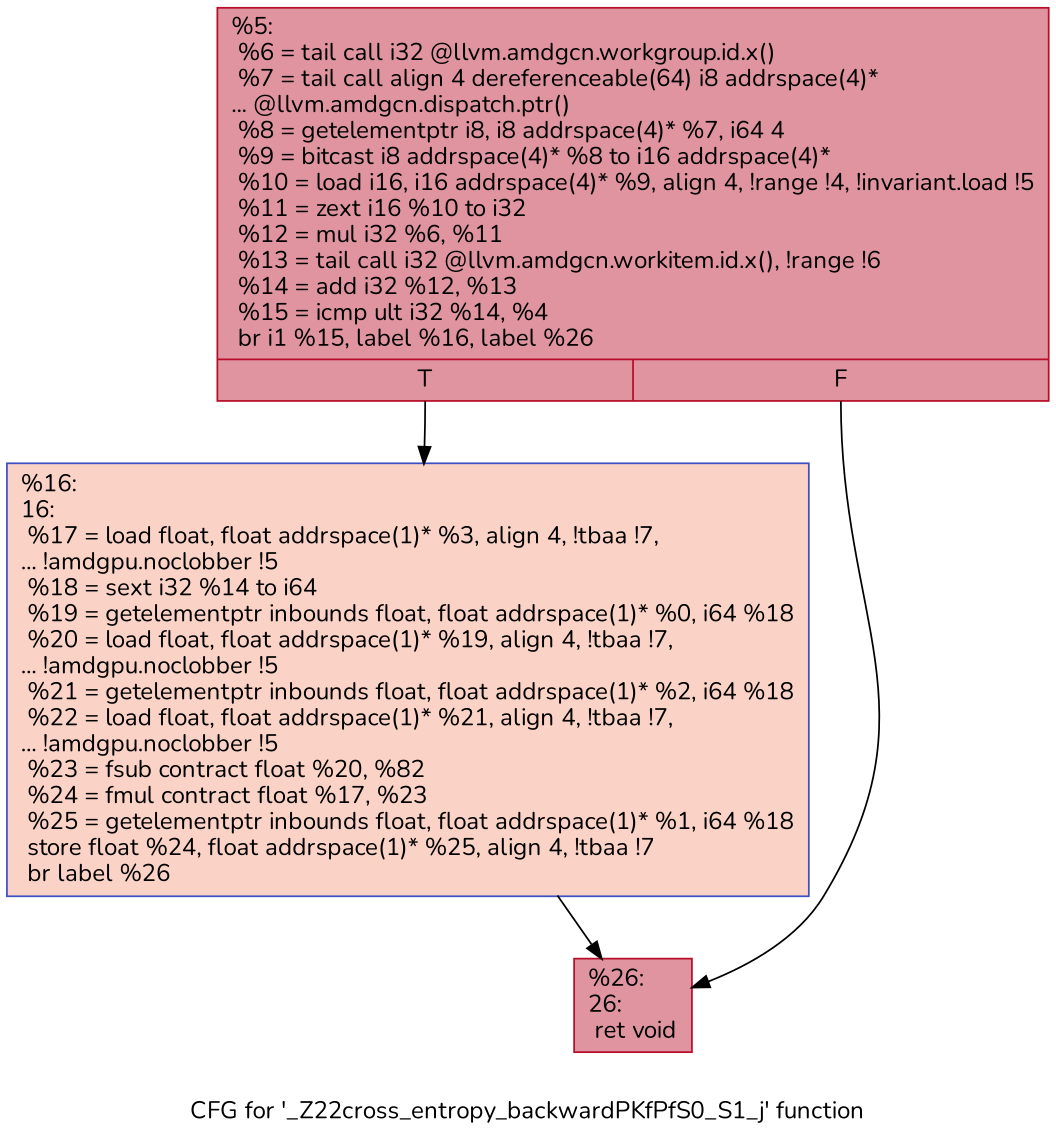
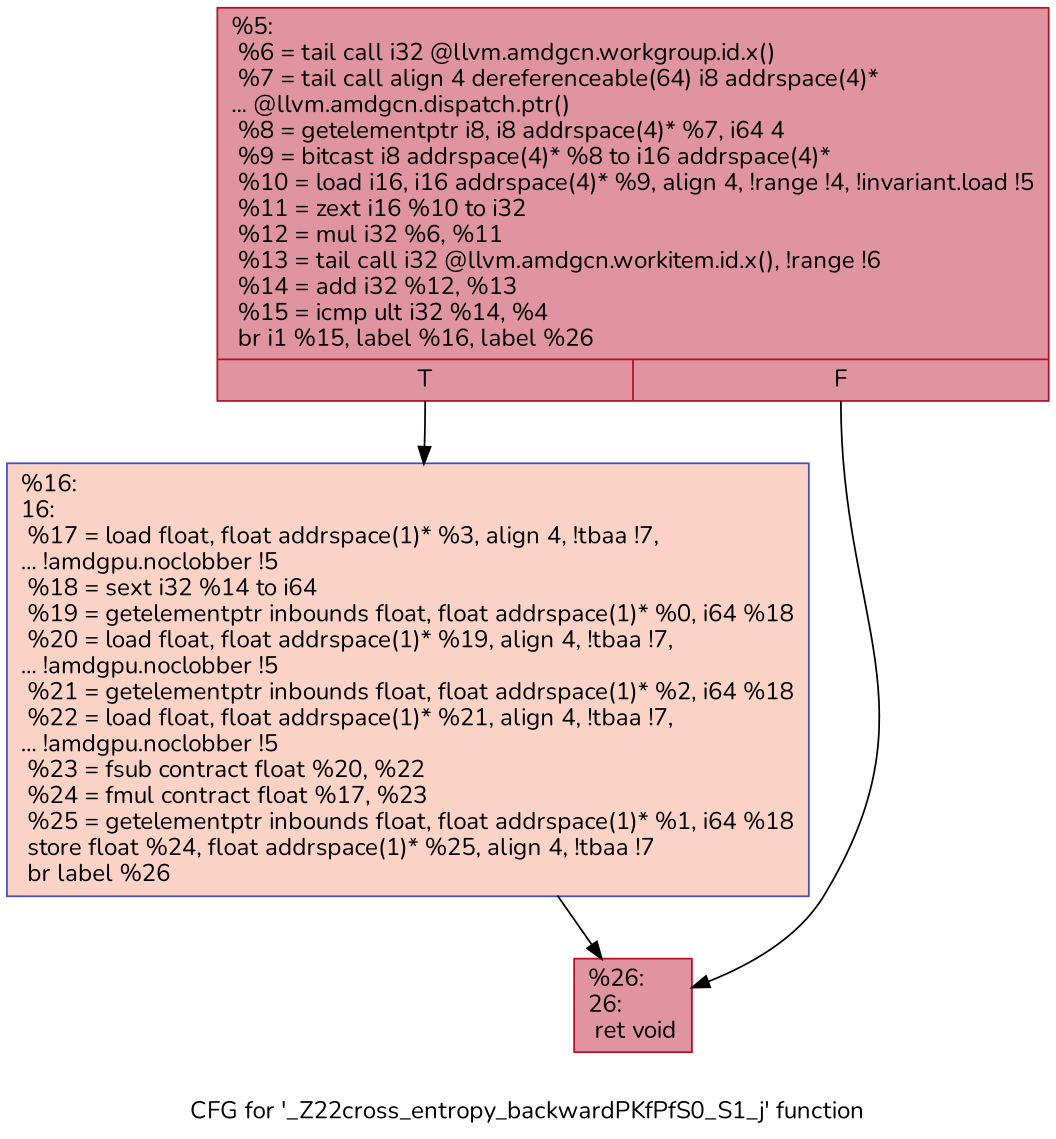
  digraph {
    label="CFG for '_Z22cross_entropy_backwardPKfPfS0_S1_j' function"
    fontname=Nunito
    node [color="#b70d28ff" fillcolor="#b70d2870" shape=record style=filled fontname=Nunito]
    edge [fontname=Nunito]
    n1 [label="{%5:\l  %6 = tail call i32 @llvm.amdgcn.workgroup.id.x()\l  %7 = tail call align 4 dereferenceable(64) i8 addrspace(4)*\l... @llvm.amdgcn.dispatch.ptr()\l  %8 = getelementptr i8, i8 addrspace(4)* %7, i64 4\l  %9 = bitcast i8 addrspace(4)* %8 to i16 addrspace(4)*\l  %10 = load i16, i16 addrspace(4)* %9, align 4, !range !4, !invariant.load !5\l  %11 = zext i16 %10 to i32\l  %12 = mul i32 %6, %11\l  %13 = tail call i32 @llvm.amdgcn.workitem.id.x(), !range !6\l  %14 = add i32 %12, %13\l  %15 = icmp ult i32 %14, %4\l  br i1 %15, label %16, label %26\l|{<s0>T|<s1>F}}"]
-   n2 [color="#3d50c3ff" fillcolor="#f59c7d70" label="{%16:\l16:                                               \l  %17 = load float, float addrspace(1)* %3, align 4, !tbaa !7,\l... !amdgpu.noclobber !5\l  %18 = sext i32 %14 to i64\l  %19 = getelementptr inbounds float, float addrspace(1)* %0, i64 %18\l  %20 = load float, float addrspace(1)* %19, align 4, !tbaa !7,\l... !amdgpu.noclobber !5\l  %21 = getelementptr inbounds float, float addrspace(1)* %2, i64 %18\l  %22 = load float, float addrspace(1)* %21, align 4, !tbaa !7,\l... !amdgpu.noclobber !5\l  %23 = fsub contract float %20, %82\l  %24 = fmul contract float %17, %23\l  %25 = getelementptr inbounds float, float addrspace(1)* %1, i64 %18\l  store float %24, float addrspace(1)* %25, align 4, !tbaa !7\l  br label %26\l}"]
+   n2 [color="#3d50c3ff" fillcolor="#f59c7d70" label="{%16:\l16:                                               \l  %17 = load float, float addrspace(1)* %3, align 4, !tbaa !7,\l... !amdgpu.noclobber !5\l  %18 = sext i32 %14 to i64\l  %19 = getelementptr inbounds float, float addrspace(1)* %0, i64 %18\l  %20 = load float, float addrspace(1)* %19, align 4, !tbaa !7,\l... !amdgpu.noclobber !5\l  %21 = getelementptr inbounds float, float addrspace(1)* %2, i64 %18\l  %22 = load float, float addrspace(1)* %21, align 4, !tbaa !7,\l... !amdgpu.noclobber !5\l  %23 = fsub contract float %20, %22\l  %24 = fmul contract float %17, %23\l  %25 = getelementptr inbounds float, float addrspace(1)* %1, i64 %18\l  store float %24, float addrspace(1)* %25, align 4, !tbaa !7\l  br label %26\l}"]
    n3 [label="{%26:\l26:                                               \l  ret void\l}"]
    n1 -> n2 [tailport=s0]
    n1 -> n3 [tailport=s1]
    n2 -> n3
  }
